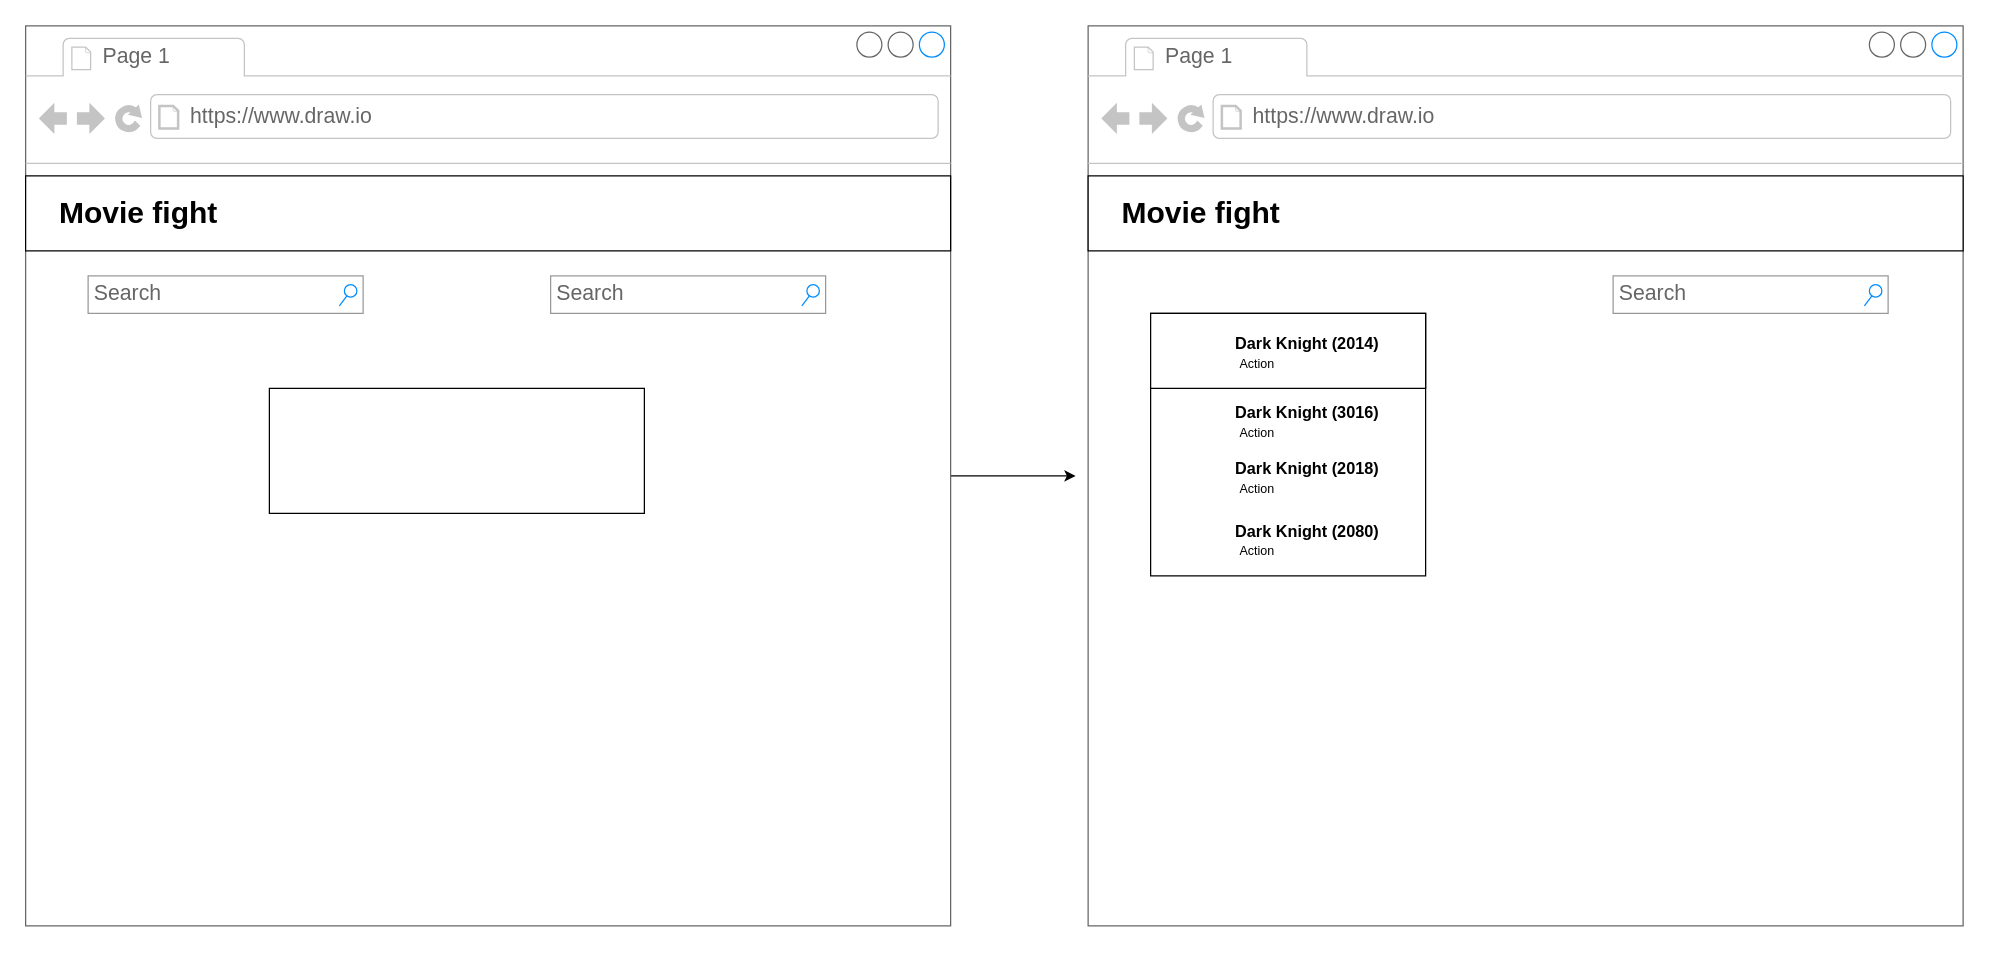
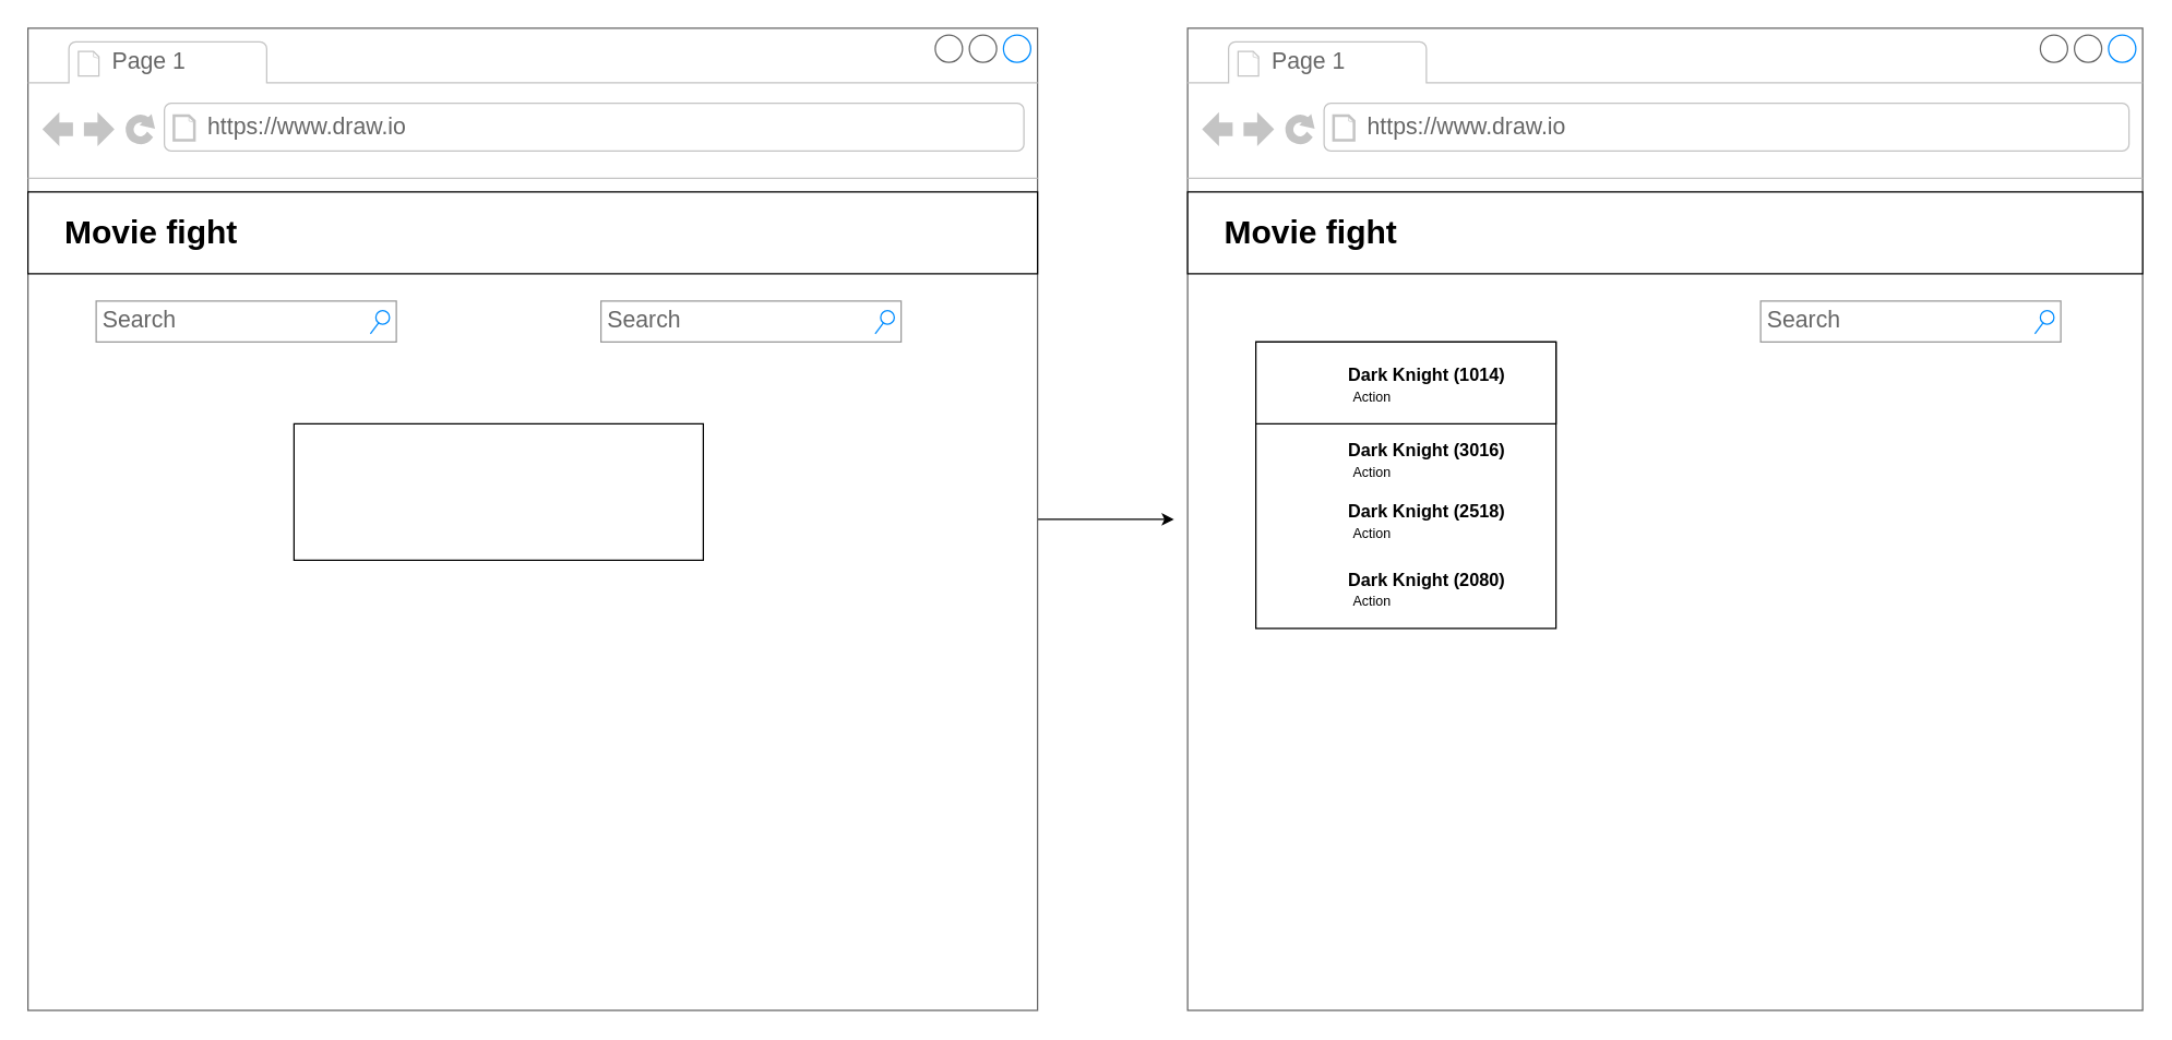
  <mxCell id="0" />
  <mxCell id="1" parent="0" />
  <mxCell id="2" style="edgeStyle=orthogonalEdgeStyle;rounded=0;orthogonalLoop=1;jettySize=auto;html=1;fontSize=10;" edge="1" parent="1" source="3"><mxGeometry relative="1" as="geometry"><mxPoint x="860" y="380" as="targetPoint" /><Array as="points"><mxPoint x="830" y="380" /><mxPoint x="830" y="380" /></Array></mxGeometry></mxCell>
  <mxCell id="3" value="" style="strokeWidth=1;shadow=0;dashed=0;align=center;html=1;shape=mxgraph.mockup.containers.browserWindow;rSize=0;strokeColor=#666666;strokeColor2=#008cff;strokeColor3=#c4c4c4;mainText=,;recursiveResize=0;" vertex="1" parent="1"><mxGeometry x="20" y="20" width="740" height="720" as="geometry" /></mxCell>
  <mxCell id="4" value="Page 1" style="strokeWidth=1;shadow=0;dashed=0;align=center;html=1;shape=mxgraph.mockup.containers.anchor;fontSize=17;fontColor=#666666;align=left;" vertex="1" parent="3"><mxGeometry x="60" y="12" width="110" height="26" as="geometry" /></mxCell>
  <mxCell id="5" value="https://www.draw.io" style="strokeWidth=1;shadow=0;dashed=0;align=center;html=1;shape=mxgraph.mockup.containers.anchor;rSize=0;fontSize=17;fontColor=#666666;align=left;" vertex="1" parent="3"><mxGeometry x="130" y="60" width="250" height="26" as="geometry" /></mxCell>
  <mxCell id="6" value="Search" style="strokeWidth=1;shadow=0;dashed=0;align=center;html=1;shape=mxgraph.mockup.forms.searchBox;strokeColor=#999999;mainText=;strokeColor2=#008cff;fontColor=#666666;fontSize=17;align=left;spacingLeft=3;" vertex="1" parent="3"><mxGeometry x="50" y="200" width="220" height="30" as="geometry" /></mxCell>
  <mxCell id="7" value="Search" style="strokeWidth=1;shadow=0;dashed=0;align=center;html=1;shape=mxgraph.mockup.forms.searchBox;strokeColor=#999999;mainText=;strokeColor2=#008cff;fontColor=#666666;fontSize=17;align=left;spacingLeft=3;" vertex="1" parent="3"><mxGeometry x="420" y="200" width="220" height="30" as="geometry" /></mxCell>
  <mxCell id="8" value="" style="rounded=0;whiteSpace=wrap;html=1;" vertex="1" parent="3"><mxGeometry x="195" y="290" width="300" height="100" as="geometry" /></mxCell>
  <mxCell id="9" value="" style="rounded=0;whiteSpace=wrap;html=1;" vertex="1" parent="3"><mxGeometry y="120" width="740" height="60" as="geometry" /></mxCell>
  <mxCell id="10" value="Movie fight" style="text;strokeColor=none;fillColor=none;html=1;fontSize=24;fontStyle=1;verticalAlign=middle;align=center;" vertex="1" parent="3"><mxGeometry x="40" y="130" width="100" height="40" as="geometry" /></mxCell>
  <mxCell id="11" value="" style="strokeWidth=1;shadow=0;dashed=0;align=center;html=1;shape=mxgraph.mockup.containers.browserWindow;rSize=0;strokeColor=#666666;strokeColor2=#008cff;strokeColor3=#c4c4c4;mainText=,;recursiveResize=0;" vertex="1" parent="1"><mxGeometry x="870" y="20" width="700" height="720" as="geometry" /></mxCell>
  <mxCell id="12" value="" style="rounded=0;whiteSpace=wrap;html=1;" vertex="1" parent="11"><mxGeometry x="50" y="230" width="220" height="210" as="geometry" /></mxCell>
  <mxCell id="13" value="" style="rounded=0;whiteSpace=wrap;html=1;fontSize=10;" vertex="1" parent="11"><mxGeometry x="50" y="230" width="220" height="60" as="geometry" /></mxCell>
  <mxCell id="14" value="Page 1" style="strokeWidth=1;shadow=0;dashed=0;align=center;html=1;shape=mxgraph.mockup.containers.anchor;fontSize=17;fontColor=#666666;align=left;" vertex="1" parent="11"><mxGeometry x="60" y="12" width="110" height="26" as="geometry" /></mxCell>
  <mxCell id="15" value="https://www.draw.io" style="strokeWidth=1;shadow=0;dashed=0;align=center;html=1;shape=mxgraph.mockup.containers.anchor;rSize=0;fontSize=17;fontColor=#666666;align=left;" vertex="1" parent="11"><mxGeometry x="130" y="60" width="250" height="26" as="geometry" /></mxCell>
  <mxCell id="16" value="Search" style="strokeWidth=1;shadow=0;dashed=0;align=center;html=1;shape=mxgraph.mockup.forms.searchBox;strokeColor=#999999;mainText=;strokeColor2=#008cff;fontColor=#666666;fontSize=17;align=left;spacingLeft=3;" vertex="1" parent="11"><mxGeometry x="420" y="200" width="220" height="30" as="geometry" /></mxCell>
  <mxCell id="17" value="" style="shape=image;html=1;verticalAlign=top;verticalLabelPosition=bottom;labelBackgroundColor=#ffffff;imageAspect=0;aspect=fixed;image=https://cdn1.iconfinder.com/data/icons/seo-and-web-development-6/32/development_picture_illustration_design_image-128.png" vertex="1" parent="11"><mxGeometry x="60" y="240" width="50" height="50" as="geometry" /></mxCell>
  <mxCell id="18" value="" style="shape=image;html=1;verticalAlign=top;verticalLabelPosition=bottom;labelBackgroundColor=#ffffff;imageAspect=0;aspect=fixed;image=https://cdn1.iconfinder.com/data/icons/seo-and-web-development-6/32/development_picture_illustration_design_image-128.png" vertex="1" parent="11"><mxGeometry x="60" y="290" width="50" height="50" as="geometry" /></mxCell>
  <mxCell id="19" value="" style="shape=image;html=1;verticalAlign=top;verticalLabelPosition=bottom;labelBackgroundColor=#ffffff;imageAspect=0;aspect=fixed;image=https://cdn1.iconfinder.com/data/icons/seo-and-web-development-6/32/development_picture_illustration_design_image-128.png" vertex="1" parent="11"><mxGeometry x="60" y="335" width="50" height="50" as="geometry" /></mxCell>
  <mxCell id="20" value="" style="shape=image;html=1;verticalAlign=top;verticalLabelPosition=bottom;labelBackgroundColor=#ffffff;imageAspect=0;aspect=fixed;image=https://cdn1.iconfinder.com/data/icons/seo-and-web-development-6/32/development_picture_illustration_design_image-128.png" vertex="1" parent="11"><mxGeometry x="60" y="390" width="50" height="50" as="geometry" /></mxCell>
- <mxCell id="21" value="&lt;p style=&quot;line-height: 1.3;&quot;&gt;&lt;span style=&quot;font-size: 13px;&quot;&gt;Dark Knight (2014)&lt;/span&gt;&lt;br&gt;&lt;/p&gt;" style="text;strokeColor=none;fillColor=none;html=1;fontSize=24;fontStyle=1;verticalAlign=middle;align=center;" vertex="1" parent="11"><mxGeometry x="130" y="230" width="90" height="40" as="geometry" /></mxCell>
+ <mxCell id="21" value="&lt;p style=&quot;line-height: 1.3;&quot;&gt;&lt;span style=&quot;font-size: 13px;&quot;&gt;Dark Knight (1014)&lt;/span&gt;&lt;br&gt;&lt;/p&gt;" style="text;strokeColor=none;fillColor=none;html=1;fontSize=24;fontStyle=1;verticalAlign=middle;align=center;" vertex="1" parent="11"><mxGeometry x="130" y="230" width="90" height="40" as="geometry" /></mxCell>
  <mxCell id="22" value="&lt;p style=&quot;line-height: 1.3;&quot;&gt;&lt;font style=&quot;font-size: 10px; font-weight: normal;&quot;&gt;Action&lt;/font&gt;&lt;/p&gt;" style="text;strokeColor=none;fillColor=none;html=1;fontSize=24;fontStyle=1;verticalAlign=middle;align=center;" vertex="1" parent="11"><mxGeometry x="90" y="245" width="90" height="40" as="geometry" /></mxCell>
  <mxCell id="23" value="&lt;p style=&quot;line-height: 1.3;&quot;&gt;&lt;span style=&quot;font-size: 13px;&quot;&gt;Dark Knight (3016)&lt;/span&gt;&lt;br&gt;&lt;/p&gt;" style="text;strokeColor=none;fillColor=none;html=1;fontSize=24;fontStyle=1;verticalAlign=middle;align=center;" vertex="1" parent="11"><mxGeometry x="130" y="285" width="90" height="40" as="geometry" /></mxCell>
  <mxCell id="24" value="&lt;p style=&quot;line-height: 1.3;&quot;&gt;&lt;font style=&quot;font-size: 10px; font-weight: normal;&quot;&gt;Action&lt;/font&gt;&lt;/p&gt;" style="text;strokeColor=none;fillColor=none;html=1;fontSize=24;fontStyle=1;verticalAlign=middle;align=center;" vertex="1" parent="11"><mxGeometry x="90" y="300" width="90" height="40" as="geometry" /></mxCell>
- <mxCell id="25" value="&lt;p style=&quot;line-height: 1.3;&quot;&gt;&lt;span style=&quot;font-size: 13px;&quot;&gt;Dark Knight (2018)&lt;/span&gt;&lt;br&gt;&lt;/p&gt;" style="text;strokeColor=none;fillColor=none;html=1;fontSize=24;fontStyle=1;verticalAlign=middle;align=center;" vertex="1" parent="11"><mxGeometry x="130" y="330" width="90" height="40" as="geometry" /></mxCell>
+ <mxCell id="25" value="&lt;p style=&quot;line-height: 1.3;&quot;&gt;&lt;span style=&quot;font-size: 13px;&quot;&gt;Dark Knight (2518)&lt;/span&gt;&lt;br&gt;&lt;/p&gt;" style="text;strokeColor=none;fillColor=none;html=1;fontSize=24;fontStyle=1;verticalAlign=middle;align=center;" vertex="1" parent="11"><mxGeometry x="130" y="330" width="90" height="40" as="geometry" /></mxCell>
  <mxCell id="26" value="&lt;p style=&quot;line-height: 1.3;&quot;&gt;&lt;font style=&quot;font-size: 10px; font-weight: normal;&quot;&gt;Action&lt;/font&gt;&lt;/p&gt;" style="text;strokeColor=none;fillColor=none;html=1;fontSize=24;fontStyle=1;verticalAlign=middle;align=center;" vertex="1" parent="11"><mxGeometry x="90" y="345" width="90" height="40" as="geometry" /></mxCell>
  <mxCell id="27" value="&lt;p style=&quot;line-height: 1.3;&quot;&gt;&lt;span style=&quot;font-size: 13px;&quot;&gt;Dark Knight (2080)&lt;/span&gt;&lt;br&gt;&lt;/p&gt;" style="text;strokeColor=none;fillColor=none;html=1;fontSize=24;fontStyle=1;verticalAlign=middle;align=center;" vertex="1" parent="11"><mxGeometry x="130" y="380" width="90" height="40" as="geometry" /></mxCell>
  <mxCell id="28" value="&lt;p style=&quot;line-height: 1.3;&quot;&gt;&lt;font style=&quot;font-size: 10px; font-weight: normal;&quot;&gt;Action&lt;/font&gt;&lt;/p&gt;" style="text;strokeColor=none;fillColor=none;html=1;fontSize=24;fontStyle=1;verticalAlign=middle;align=center;" vertex="1" parent="11"><mxGeometry x="90" y="395" width="90" height="40" as="geometry" /></mxCell>
  <mxCell id="29" value="" style="shape=image;html=1;verticalAlign=top;verticalLabelPosition=bottom;labelBackgroundColor=#ffffff;imageAspect=0;aspect=fixed;image=https://cdn2.iconfinder.com/data/icons/font-awesome/1792/hand-pointer-o-128.png;fontSize=10;" vertex="1" parent="11"><mxGeometry x="238" y="256" width="34" height="34" as="geometry" /></mxCell>
  <mxCell id="30" value="" style="rounded=0;whiteSpace=wrap;html=1;" vertex="1" parent="11"><mxGeometry y="120" width="700" height="60" as="geometry" /></mxCell>
  <mxCell id="31" value="Movie fight" style="text;strokeColor=none;fillColor=none;html=1;fontSize=24;fontStyle=1;verticalAlign=middle;align=center;" vertex="1" parent="1"><mxGeometry x="910" y="150" width="100" height="40" as="geometry" /></mxCell>
